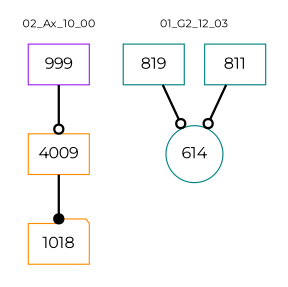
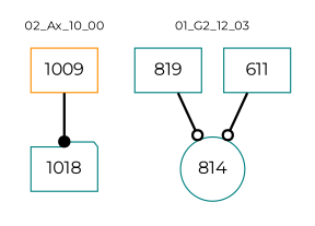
  digraph {
    fontname=Montserrat
    node [color=teal fontname=Montserrat shape=box]
    edge [arrowhead=odot color=black fontname=Montserrat style=bold]
-   n1 [color=purple label=999]
-   n2 [color=darkorange label=4009]
-   n3 [color=darkorange label=1018 shape=folder]
-   n4 [label=811]
-   n5 [label=614 shape=circle]
+   n2 [color=darkorange label=1009]
+   n3 [label=1018 shape=folder]
+   n4 [label=611]
+   n5 [label=814 shape=circle]
    n6 [label=819]
    subgraph cluster_1 {
      color=white
      fontsize=10
      label="02_Ax_10_00"
-     n1
      n2
      n3
    }
    subgraph cluster_2 {
      color=white
      fontsize=10
      label="01_G2_12_03"
      n4
      n5
      n6
    }
-   n1 -> n2
    n2 -> n3 [arrowhead=dot]
    n4 -> n5
    n6 -> n5
  }
